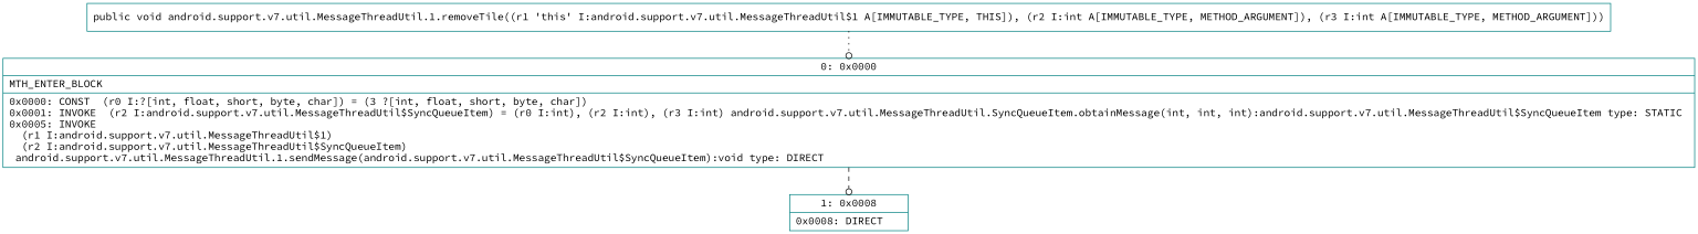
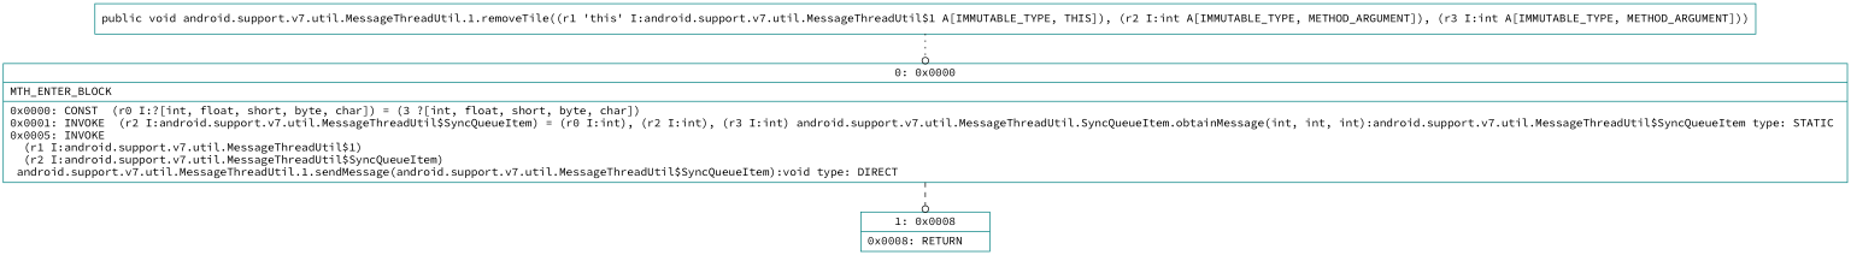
  digraph {
    fontname="Source Code Pro"
    node [shape=record color=teal fontname="Source Code Pro"]
    edge [arrowhead=odot fontname="Source Code Pro"]
    n1 [label="{0\:\ 0x0000|MTH_ENTER_BLOCK\l|0x0000: CONST  (r0 I:?[int, float, short, byte, char]) = (3 ?[int, float, short, byte, char]) \l0x0001: INVOKE  (r2 I:android.support.v7.util.MessageThreadUtil$SyncQueueItem) = (r0 I:int), (r2 I:int), (r3 I:int) android.support.v7.util.MessageThreadUtil.SyncQueueItem.obtainMessage(int, int, int):android.support.v7.util.MessageThreadUtil$SyncQueueItem type: STATIC \l0x0005: INVOKE  \l  (r1 I:android.support.v7.util.MessageThreadUtil$1)\l  (r2 I:android.support.v7.util.MessageThreadUtil$SyncQueueItem)\l android.support.v7.util.MessageThreadUtil.1.sendMessage(android.support.v7.util.MessageThreadUtil$SyncQueueItem):void type: DIRECT \l}"]
-   n2 [label="{1\:\ 0x0008|0x0008: DIRECT   \l}"]
+   n2 [label="{1\:\ 0x0008|0x0008: RETURN   \l}"]
    n3 [label="{public void android.support.v7.util.MessageThreadUtil.1.removeTile((r1 'this' I:android.support.v7.util.MessageThreadUtil$1 A[IMMUTABLE_TYPE, THIS]), (r2 I:int A[IMMUTABLE_TYPE, METHOD_ARGUMENT]), (r3 I:int A[IMMUTABLE_TYPE, METHOD_ARGUMENT])) }"]
    n1 -> n2 [style=dashed]
    n3 -> n1 [style=dotted]
  }
